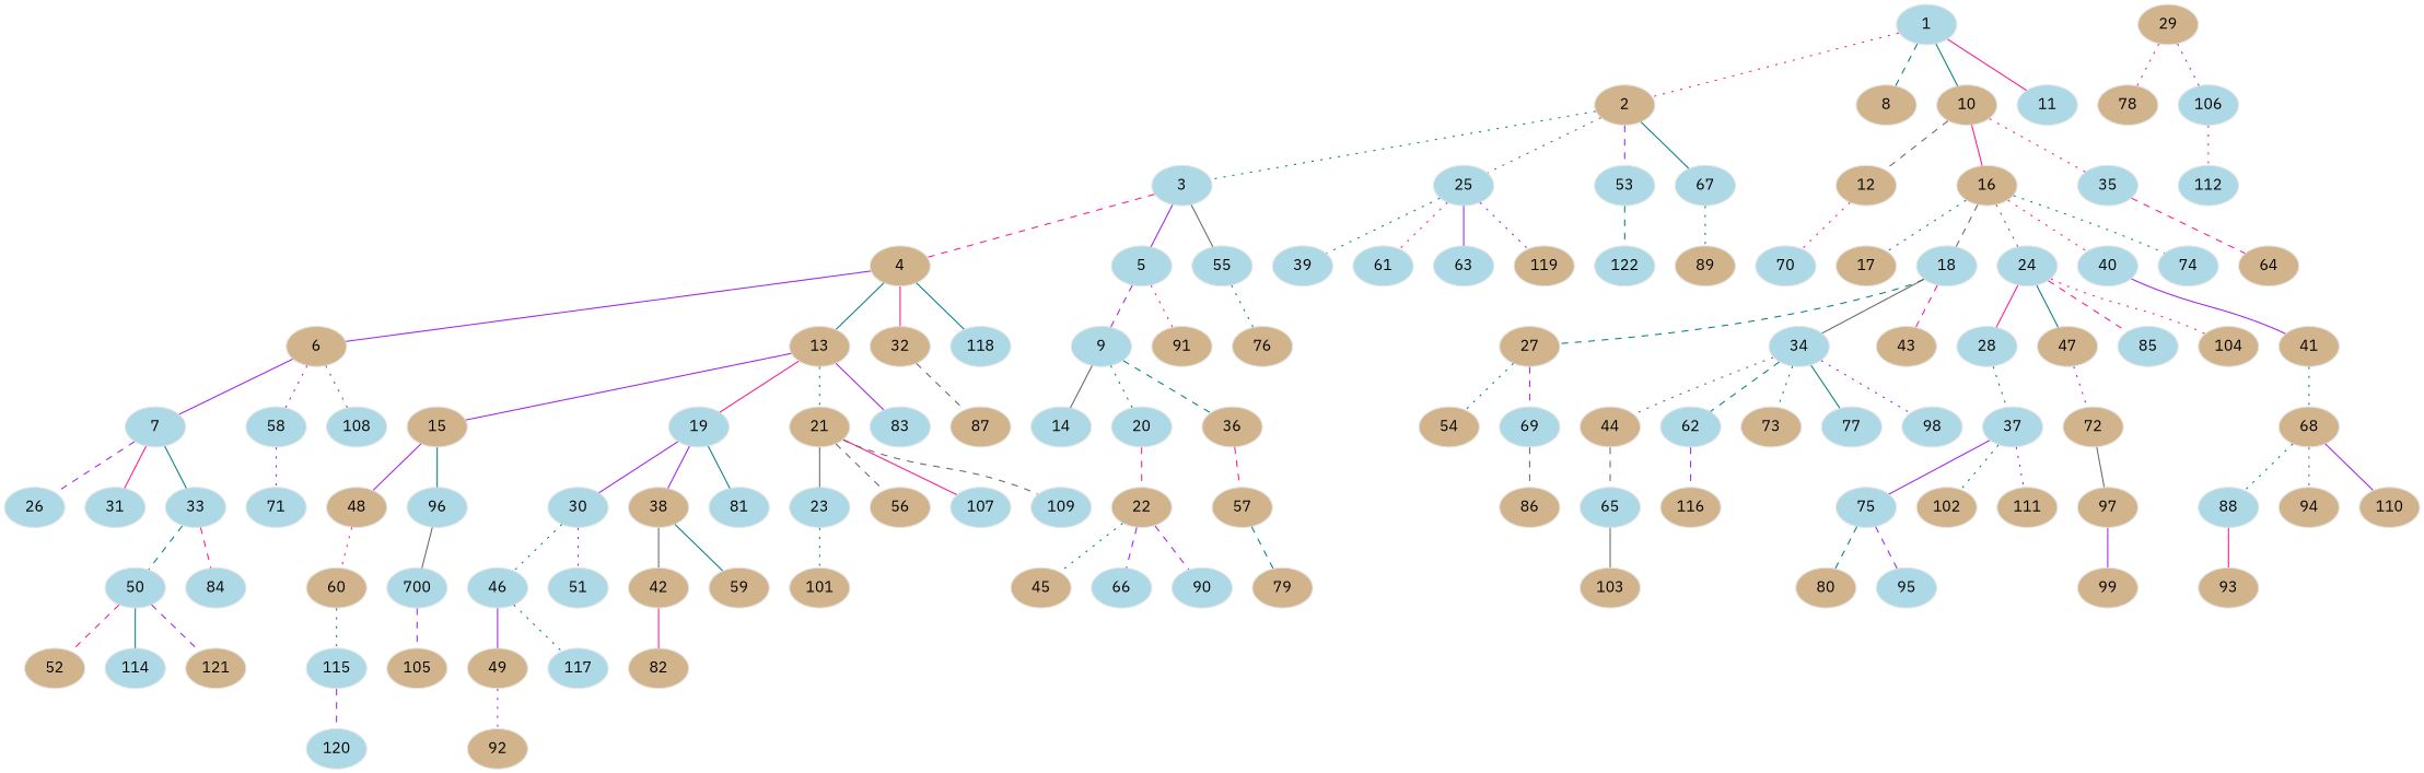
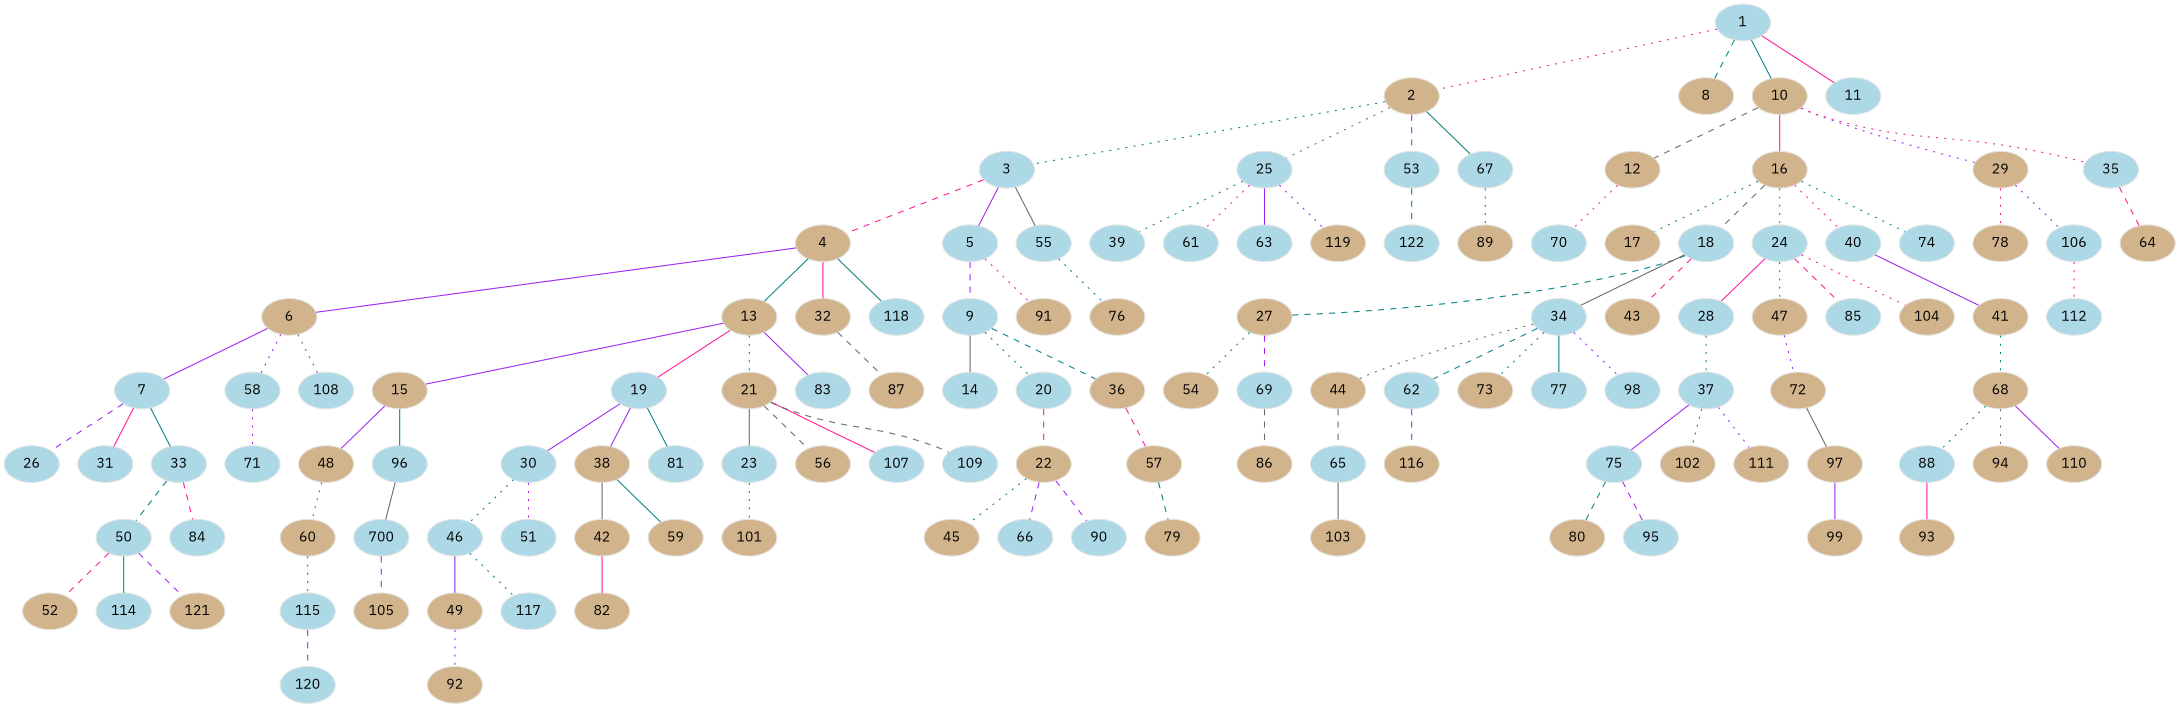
  graph {
    fontname="IBM Plex Sans"
    node [color=gray90 fillcolor=lightblue fontname="IBM Plex Sans" style=filled]
    edge [color=teal fontname="IBM Plex Sans" style=dotted]
    2 [fillcolor=tan]
    1
    8 [fillcolor=tan]
    10 [fillcolor=tan]
    11
    3
    25
    53
    67
    12 [fillcolor=tan]
    16 [fillcolor=tan]
    29 [fillcolor=tan]
    35
    4 [fillcolor=tan]
    5
    55
    39
    61
    63
    119 [fillcolor=tan]
    122
    89 [fillcolor=tan]
    6 [fillcolor=tan]
    13 [fillcolor=tan]
    32 [fillcolor=tan]
    118
    9
    91 [fillcolor=tan]
    76 [fillcolor=tan]
    7
    58
    108
    15 [fillcolor=tan]
    19
    21 [fillcolor=tan]
    83
    87 [fillcolor=tan]
    14
    20
    36 [fillcolor=tan]
    26
    31
    33
    71
    50
    84
    22 [fillcolor=tan]
    57 [fillcolor=tan]
    70
    17 [fillcolor=tan]
    18
    24
    40
    74
    78 [fillcolor=tan]
    106
    64 [fillcolor=tan]
    48 [fillcolor=tan]
    96
    30
    38 [fillcolor=tan]
    81
    23
    56 [fillcolor=tan]
    107
    109
    60 [fillcolor=tan]
    n68 [label=700]
    27 [fillcolor=tan]
    34
    43 [fillcolor=tan]
    28
    47 [fillcolor=tan]
    85
    104 [fillcolor=tan]
    41 [fillcolor=tan]
    54 [fillcolor=tan]
    69
    44 [fillcolor=tan]
    62
    73 [fillcolor=tan]
    77
    98
    46
    51
    42 [fillcolor=tan]
    59 [fillcolor=tan]
    45 [fillcolor=tan]
    66
    90
    101 [fillcolor=tan]
    37
    72 [fillcolor=tan]
    86 [fillcolor=tan]
    75
    102 [fillcolor=tan]
    111 [fillcolor=tan]
    112
    49 [fillcolor=tan]
    117
    52 [fillcolor=tan]
    114
    121 [fillcolor=tan]
    65
    116 [fillcolor=tan]
    79 [fillcolor=tan]
    80 [fillcolor=tan]
    95
    82 [fillcolor=tan]
    68 [fillcolor=tan]
    88
    94 [fillcolor=tan]
    110 [fillcolor=tan]
    103 [fillcolor=tan]
    92 [fillcolor=tan]
    97 [fillcolor=tan]
    115
    120
    93 [fillcolor=tan]
    99 [fillcolor=tan]
    105 [fillcolor=tan]
    2 -- 3
    2 -- 25 [color=gray40]
    2 -- 53 [color=purple style=dashed]
    2 -- 67 [style=solid]
    1 -- 2 [color=deeppink]
    1 -- 8 [style=dashed]
    1 -- 10 [style=solid]
    1 -- 11 [color=deeppink style=solid]
    10 -- 12 [color=gray40 style=dashed]
    10 -- 16 [color=deeppink style=solid]
+   10 -- 29 [color=purple]
    10 -- 35 [color=deeppink]
    3 -- 4 [color=deeppink style=dashed]
    3 -- 5 [color=purple style=solid]
    3 -- 55 [color=gray40 style=solid]
    25 -- 39
    25 -- 61 [color=deeppink]
    25 -- 63 [color=purple style=solid]
    25 -- 119 [color=purple]
    53 -- 122 [style=dashed]
    67 -- 89
    12 -- 70 [color=deeppink]
    16 -- 17
    16 -- 18 [color=gray40 style=dashed]
    16 -- 24 [color=gray40]
    16 -- 40 [color=deeppink]
    16 -- 74
    29 -- 78 [color=deeppink]
    29 -- 106 [color=purple]
    35 -- 64 [color=deeppink style=dashed]
    4 -- 6 [color=purple style=solid]
    4 -- 13 [style=solid]
    4 -- 32 [color=deeppink style=solid]
    4 -- 118 [style=solid]
    5 -- 9 [color=purple style=dashed]
    5 -- 91 [color=deeppink]
    55 -- 76
    6 -- 7 [color=purple style=solid]
    6 -- 58 [color=purple]
    6 -- 108 [color=gray40]
    13 -- 15 [color=purple style=solid]
    13 -- 19 [color=deeppink style=solid]
    13 -- 21
    13 -- 83 [color=purple style=solid]
    32 -- 87 [color=gray40 style=dashed]
    9 -- 14 [color=gray40 style=solid]
    9 -- 20
    9 -- 36 [style=dashed]
    7 -- 26 [color=purple style=dashed]
    7 -- 31 [color=deeppink style=solid]
    7 -- 33 [style=solid]
    58 -- 71 [color=purple]
    15 -- 48 [color=purple style=solid]
    15 -- 96 [style=solid]
    19 -- 30 [color=purple style=solid]
    19 -- 38 [color=purple style=solid]
    19 -- 81 [style=solid]
    21 -- 23 [color=gray40 style=solid]
    21 -- 56 [color=gray40 style=dashed]
    21 -- 107 [color=deeppink style=solid]
    21 -- 109 [color=gray40 style=dashed]
    20 -- 22 [color=deeppink style=dashed]
    36 -- 57 [color=deeppink style=dashed]
    33 -- 50 [style=dashed]
    33 -- 84 [color=deeppink style=dashed]
    50 -- 52 [color=deeppink style=dashed]
    50 -- 114 [style=solid]
    50 -- 121 [color=purple style=dashed]
    22 -- 45
    22 -- 66 [color=purple style=dashed]
    22 -- 90 [color=purple style=dashed]
    57 -- 79 [style=dashed]
    18 -- 27 [style=dashed]
    18 -- 34 [color=gray40 style=solid]
    18 -- 43 [color=deeppink style=dashed]
    24 -- 28 [color=deeppink style=solid]
-   24 -- 47 [style=solid]
+   24 -- 47
    24 -- 85 [color=deeppink style=dashed]
    24 -- 104 [color=deeppink]
    40 -- 41 [color=purple style=solid]
    106 -- 112 [color=deeppink]
    48 -- 60 [color=deeppink]
    96 -- n68 [color=gray40 style=solid]
    30 -- 46
    30 -- 51 [color=purple]
    38 -- 42 [color=gray40 style=solid]
    38 -- 59 [style=solid]
    23 -- 101
    60 -- 115
    n68 -- 105 [color=purple style=dashed]
    27 -- 54
    27 -- 69 [color=purple style=dashed]
    34 -- 44 [color=gray40]
    34 -- 62 [style=dashed]
    34 -- 73
    34 -- 77 [style=solid]
    34 -- 98 [color=purple]
    28 -- 37
    47 -- 72 [color=purple]
    41 -- 68
    69 -- 86 [color=gray40 style=dashed]
    44 -- 65 [color=gray40 style=dashed]
    62 -- 116 [color=purple style=dashed]
    46 -- 49 [color=purple style=solid]
    46 -- 117
    42 -- 82 [color=deeppink style=solid]
    37 -- 75 [color=purple style=solid]
    37 -- 102
    37 -- 111 [color=purple]
    72 -- 97 [color=gray40 style=solid]
    75 -- 80 [style=dashed]
    75 -- 95 [color=purple style=dashed]
    49 -- 92 [color=purple]
    65 -- 103 [color=gray40 style=solid]
    68 -- 88
    68 -- 94 [color=gray40]
    68 -- 110 [color=purple style=solid]
    88 -- 93 [color=deeppink style=solid]
    97 -- 99 [color=purple style=solid]
    115 -- 120 [color=purple style=dashed]
  }
